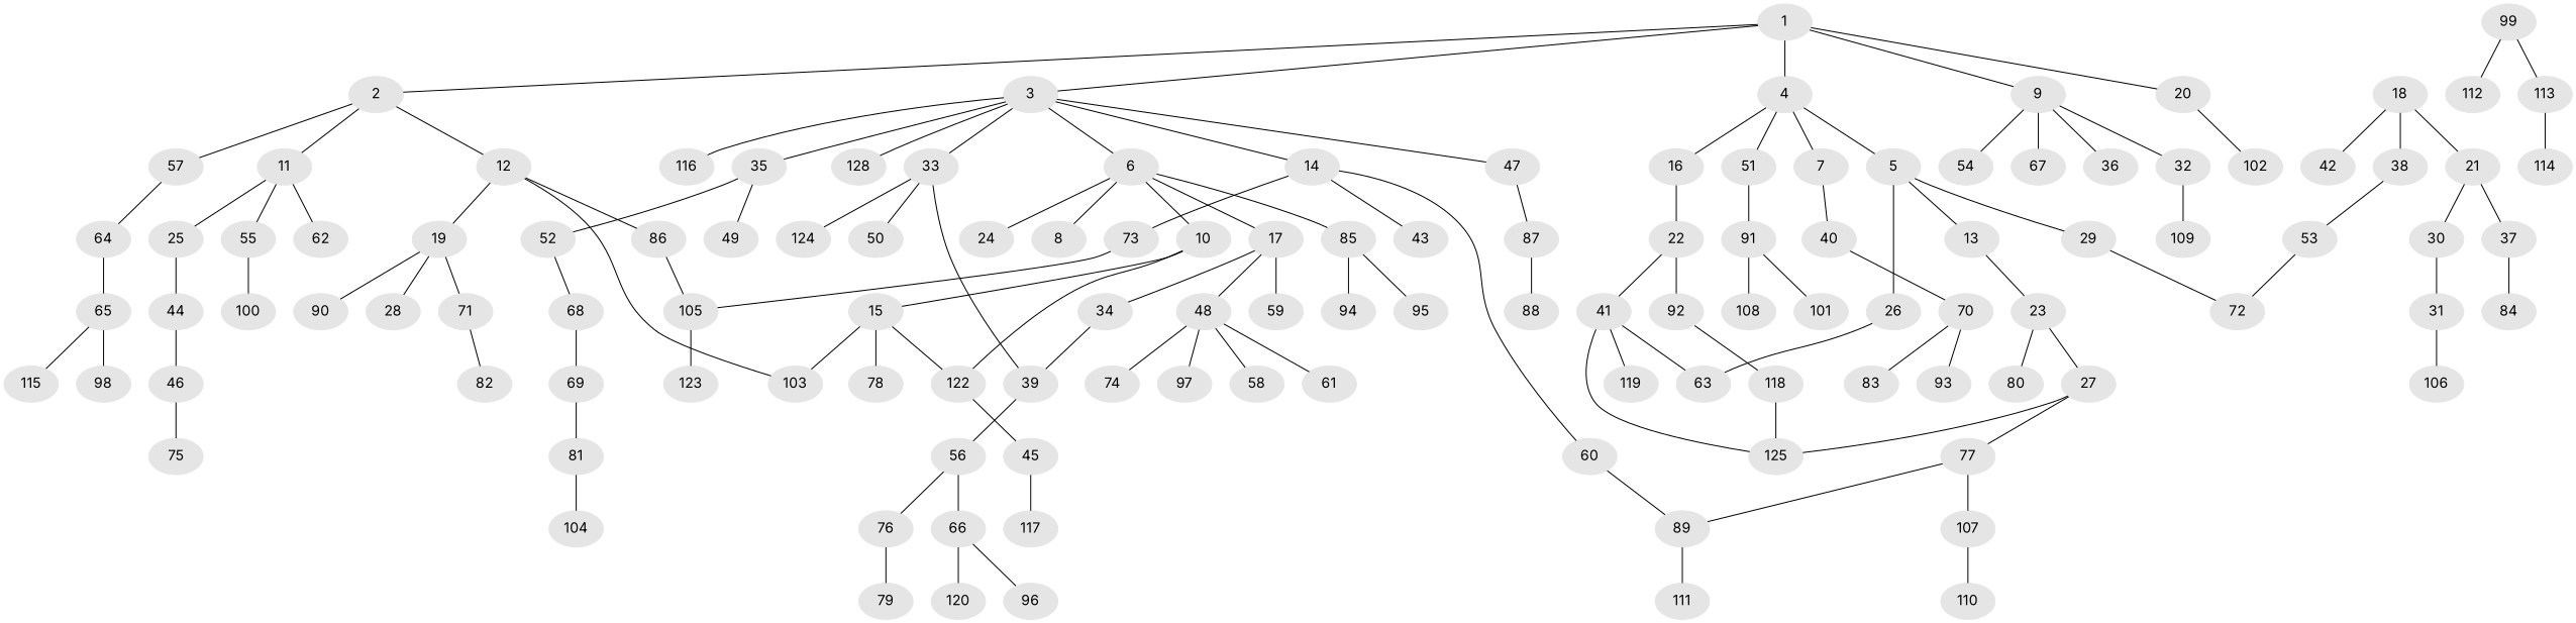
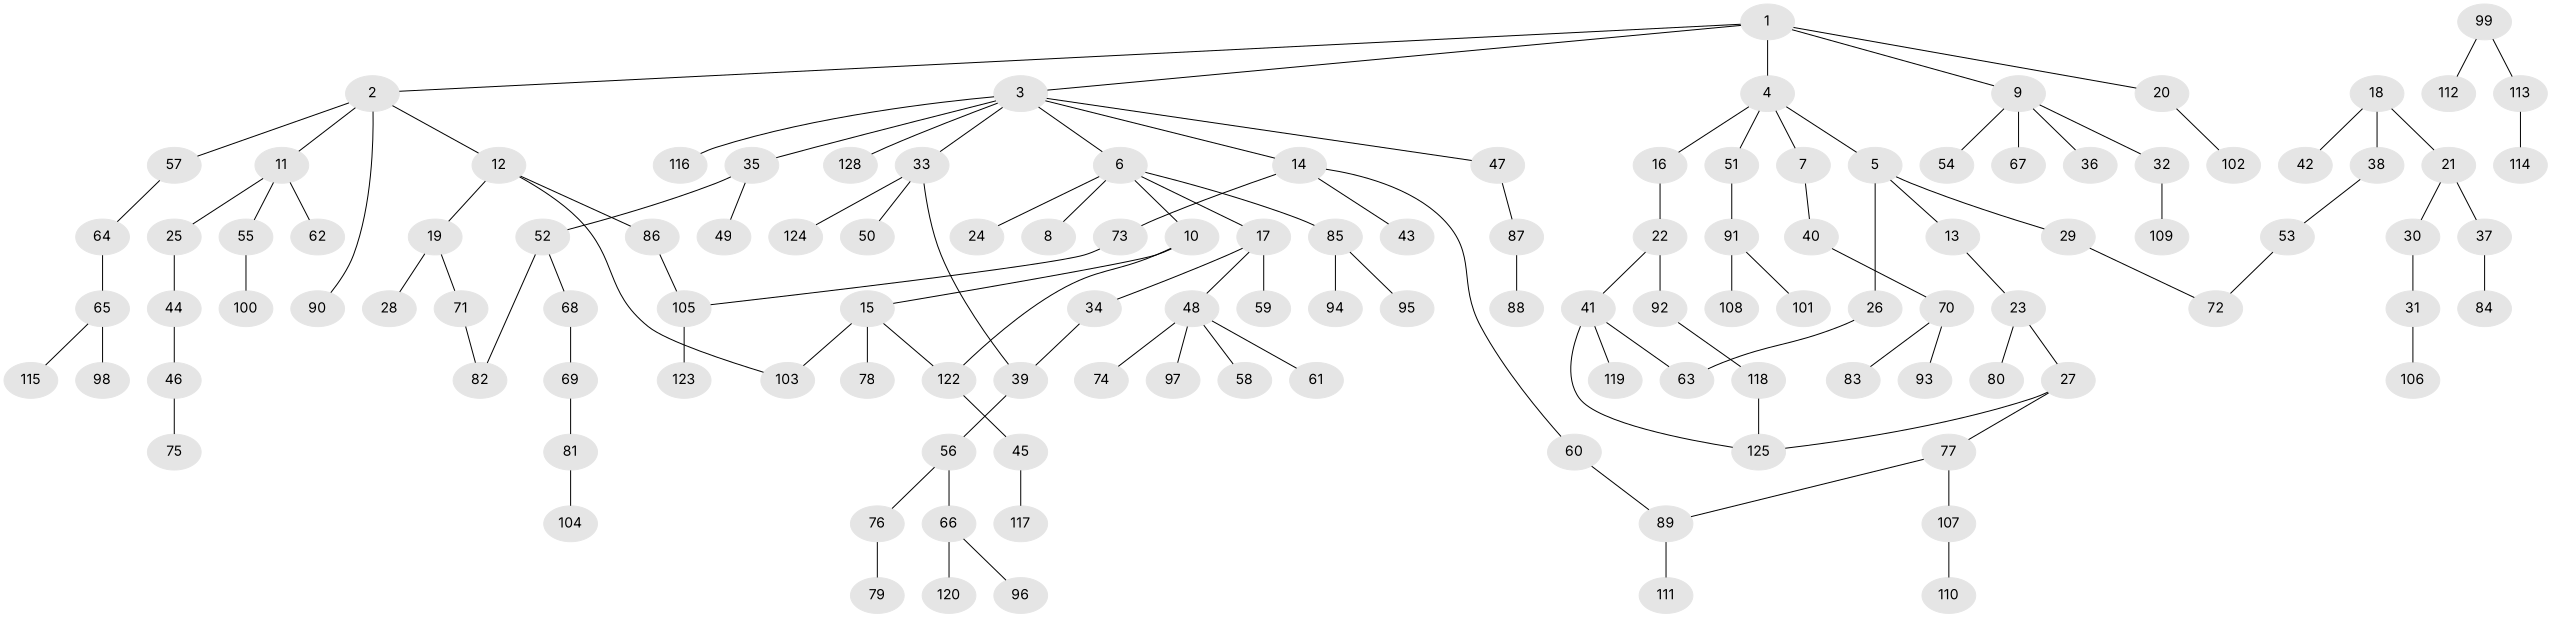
  graph {
    fontname=Inter
    node [color=gray90 fontname=Inter style=filled]
    edge [fontname=Inter]
    1
    2
    3
    4
    9
    20
    11
    12
    57
    90
    6
    14
    33
    35
    47
    116
    n17 [label=128]
    5
    7
    16
    51
    32
    36
    54
    67
    102
    25
    55
    62
    19
    86
    103
    64
    8
    10
    17
    24
    85
    43
    60
    73
    39
    50
    124
    49
    52
    87
    13
    26
    29
    40
    22
    91
    23
    63
    72
    15
    122
    34
    48
    59
    94
    95
    70
    109
    78
    18
    21
    38
    42
    44
    100
    28
    71
    105
    27
    80
    89
    45
    41
    92
    58
    61
    74
    97
    30
    37
    53
    82
    31
    84
    125
    119
    118
    77
    46
    107
    106
    56
    68
    66
    76
    83
    93
    117
    75
    88
    101
    108
    99
    112
    113
    69
    96
    120
    79
    65
    111
    98
    115
    81
    104
    123
    110
    114
    1 -- 2
    1 -- 3
    1 -- 4
    1 -- 9
    1 -- 20
    2 -- 11
    2 -- 12
    2 -- 57
-   19 -- 90
+   2 -- 90
    3 -- 6
    3 -- 14
    3 -- 33
    3 -- 35
    3 -- 47
    3 -- 116
    3 -- n17
    4 -- 5
    4 -- 7
    4 -- 16
    4 -- 51
    9 -- 32
    9 -- 36
    9 -- 54
    9 -- 67
    20 -- 102
    11 -- 25
    11 -- 55
    11 -- 62
    12 -- 19
    12 -- 86
    12 -- 103
    57 -- 64
    6 -- 8
    6 -- 10
    6 -- 17
    6 -- 24
    6 -- 85
    14 -- 43
    14 -- 60
    14 -- 73
    33 -- 39
    33 -- 50
    33 -- 124
    35 -- 49
    35 -- 52
    47 -- 87
    5 -- 13
    5 -- 26
    5 -- 29
    7 -- 40
    16 -- 22
    51 -- 91
    32 -- 109
    25 -- 44
    55 -- 100
    19 -- 28
    19 -- 71
    86 -- 105
    64 -- 65
    10 -- 15
    10 -- 122
    17 -- 34
    17 -- 48
    17 -- 59
    85 -- 94
    85 -- 95
    60 -- 89
    73 -- 105
    39 -- 56
+   52 -- 82
    52 -- 68
    87 -- 88
    13 -- 23
    26 -- 63
    29 -- 72
    40 -- 70
    22 -- 41
    22 -- 92
    91 -- 101
    91 -- 108
    23 -- 27
    23 -- 80
    15 -- 103
    15 -- 122
    15 -- 78
    122 -- 45
    34 -- 39
    48 -- 58
    48 -- 61
    48 -- 74
    48 -- 97
    70 -- 83
    70 -- 93
    18 -- 21
    18 -- 38
    18 -- 42
    21 -- 30
    21 -- 37
    38 -- 53
    44 -- 46
    71 -- 82
    105 -- 123
    27 -- 125
    27 -- 77
    89 -- 111
    45 -- 117
    41 -- 63
    41 -- 125
    41 -- 119
    92 -- 118
    30 -- 31
    37 -- 84
    53 -- 72
    31 -- 106
    118 -- 125
    77 -- 89
    77 -- 107
    46 -- 75
    107 -- 110
    56 -- 66
    56 -- 76
    68 -- 69
    66 -- 96
    66 -- 120
    76 -- 79
    99 -- 112
    99 -- 113
    113 -- 114
    69 -- 81
    65 -- 98
    65 -- 115
    81 -- 104
  }
